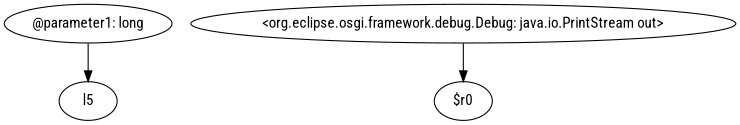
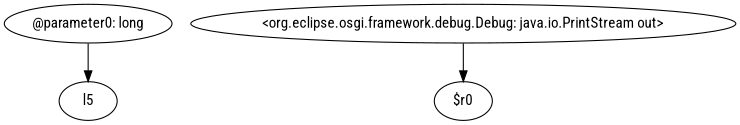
  digraph {
    fontname="Roboto Condensed"
    node [fontname="Roboto Condensed"]
    edge [fontname="Roboto Condensed"]
-   n1 [label="@parameter1: long"]
+   n1 [label="@parameter0: long"]
    n2 [label=l5]
    n3 [label="<org.eclipse.osgi.framework.debug.Debug: java.io.PrintStream out>"]
    n4 [label="$r0"]
    n1 -> n2
    n3 -> n4
  }
